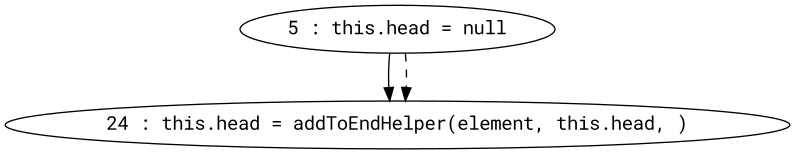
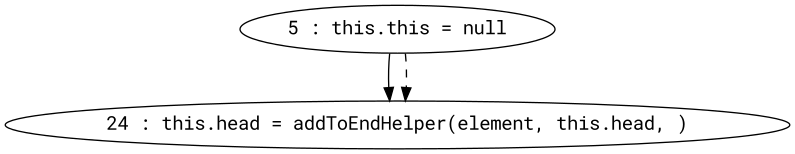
  digraph {
    fontname="Roboto Mono"
    node [fontname="Roboto Mono"]
    edge [fontname="Roboto Mono"]
-   "5 : this.head = null"
+   "5 : this.head = null" [label="5 : this.this = null"]
    "24 : this.head = addToEndHelper(element, this.head, )"
    "5 : this.head = null" -> "24 : this.head = addToEndHelper(element, this.head, )"
    "5 : this.head = null" -> "24 : this.head = addToEndHelper(element, this.head, )" [style=dashed]
  }
